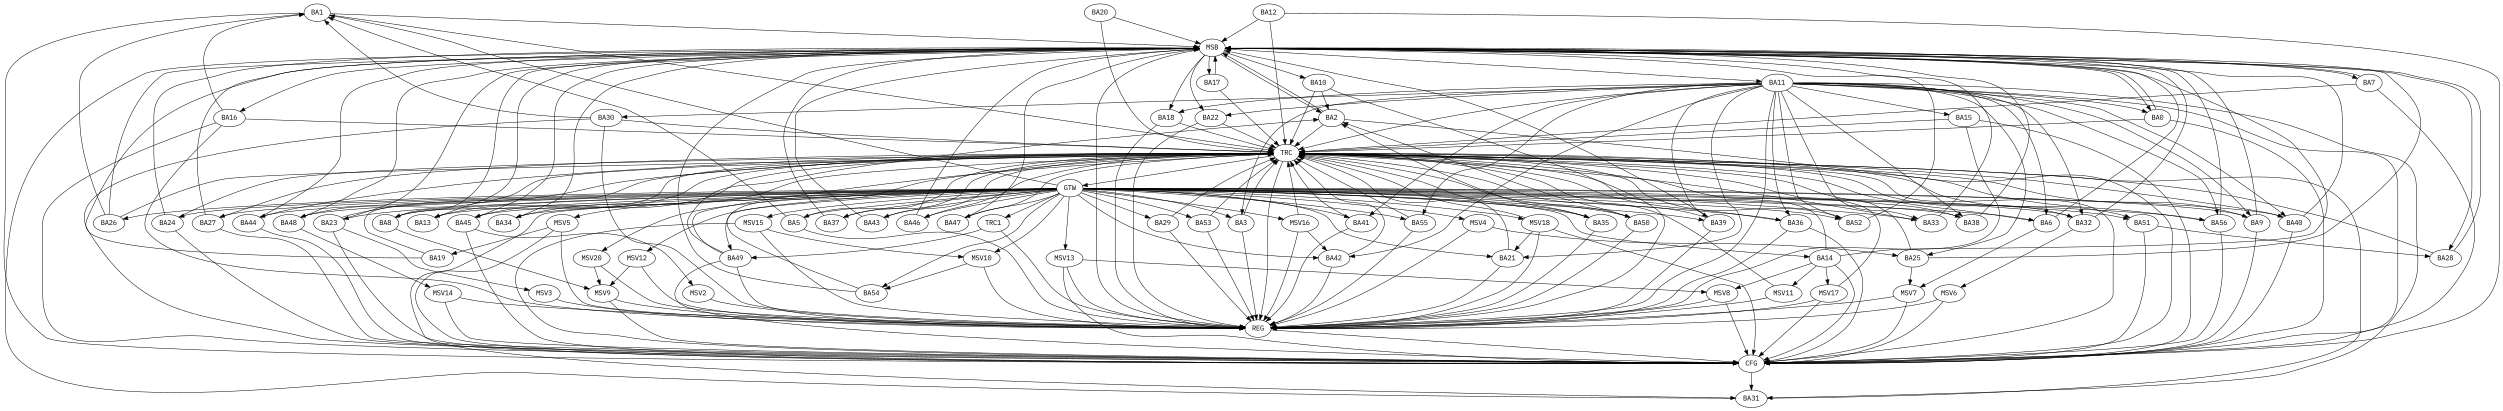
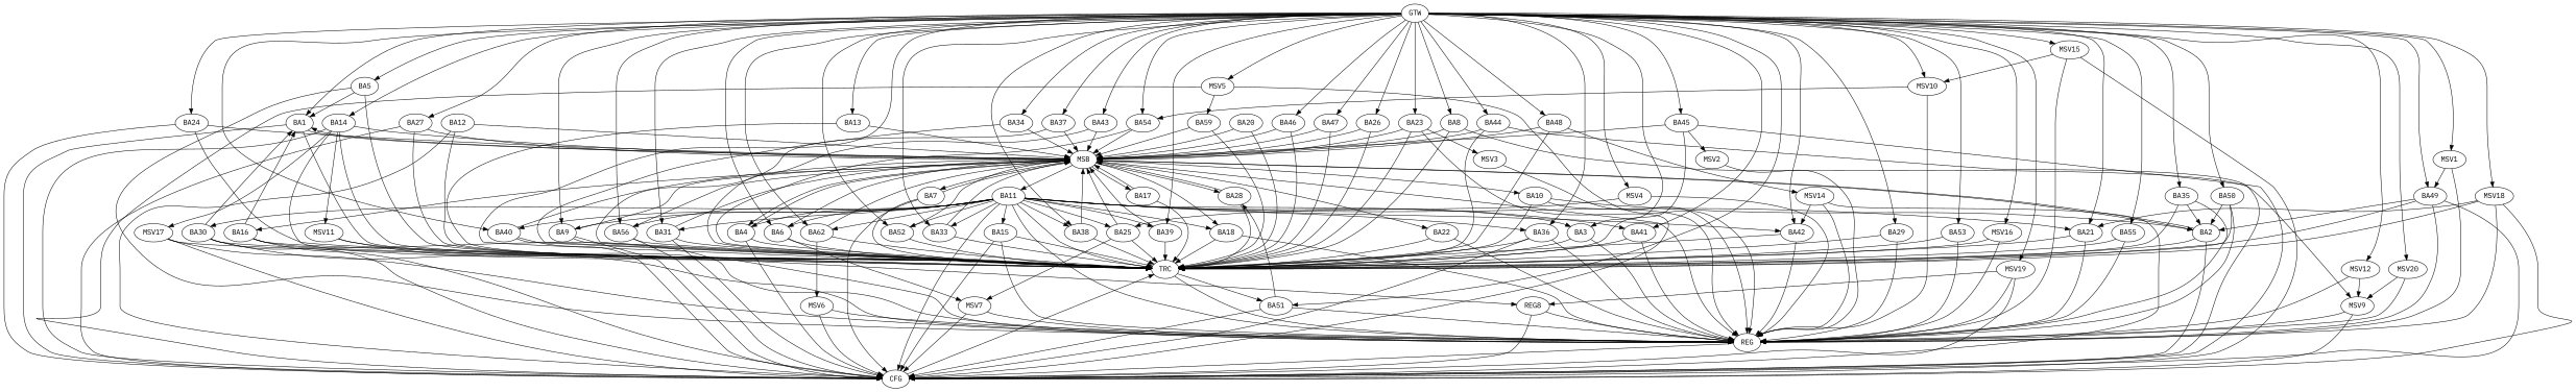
  strict digraph {
    fontname="IBM Plex Mono"
    node [fontname="IBM Plex Mono"]
    edge [fontname="IBM Plex Mono"]
    n1 [label=BA1]
    n2 [label=MSB]
    n3 [label=CFG]
    n4 [label=TRC]
    n5 [label=BA2]
    n6 [label=REG]
-   n7 [label=BA0]
+   n7 [label=BA4]
    n8 [label=BA7]
    n9 [label=BA10]
    n10 [label=BA11]
    n11 [label=BA18]
    n12 [label=BA22]
    n13 [label=BA16]
    n14 [label=BA17]
    n15 [label=BA28]
    n16 [label=BA51]
    n17 [label=BA3]
    n18 [label=BA5]
    n19 [label=BA6]
    n20 [label=MSV7]
    n21 [label=BA8]
    n22 [label=MSV9]
    n23 [label=BA9]
    n24 [label=BA15]
    n25 [label=BA21]
    n26 [label=BA25]
    n27 [label=BA30]
    n28 [label=BA31]
-   n29 [label=BA32]
+   n29 [label=BA62]
    n30 [label=BA33]
    n31 [label=BA36]
    n32 [label=BA38]
    n33 [label=BA39]
    n34 [label=BA40]
    n35 [label=BA41]
    n36 [label=BA42]
    n37 [label=BA52]
    n38 [label=BA55]
    n39 [label=BA56]
    n40 [label=MSV6]
    n41 [label=BA12]
    n42 [label=BA13]
    n43 [label=BA14]
-   n44 [label=MSV8]
+   n44 [label=REG8]
    n45 [label=MSV11]
    n46 [label=MSV17]
-   n47 [label=BA19]
+   n47 [label=BA59]
    n48 [label=BA20]
    n49 [label=BA23]
    n50 [label=MSV3]
    n51 [label=BA24]
    n52 [label=BA26]
    n53 [label=BA27]
    n54 [label=BA29]
    n55 [label=BA34]
    n56 [label=BA35]
    n57 [label=BA37]
    n58 [label=BA43]
    n59 [label=BA44]
    n60 [label=BA45]
    n61 [label=MSV2]
    n62 [label=BA46]
    n63 [label=BA47]
    n64 [label=BA48]
    n65 [label=MSV14]
    n66 [label=BA49]
    n67 [label=BA50]
    n68 [label=BA53]
    n69 [label=BA54]
    n70 [label=GTW]
-   n71 [label=TRC1]
+   n71 [label=MSV1]
    n72 [label=MSV4]
    n73 [label=MSV5]
    n74 [label=MSV10]
    n75 [label=MSV12]
    n76 [label=MSV15]
    n77 [label=MSV16]
    n78 [label=MSV18]
-   n79 [label=MSV13]
+   n79 [label=MSV19]
    n80 [label=MSV20]
    n1 -> n2
    n1 -> n3
    n1 -> n4
-   n52 -> n1
+   n2 -> n1
    n2 -> n5
    n2 -> n6
    n2 -> n7
    n2 -> n8
    n2 -> n9
    n2 -> n10
    n2 -> n11
    n2 -> n12
    n2 -> n13
    n2 -> n14
    n2 -> n15
    n3 -> n4
    n4 -> n6
    n4 -> n16
    n5 -> n2
    n5 -> n3
    n5 -> n4
    n6 -> n3
    n7 -> n2
    n7 -> n3
    n7 -> n4
    n8 -> n2
    n8 -> n3
    n8 -> n4
    n9 -> n4
    n9 -> n5
    n9 -> n6
    n10 -> n3
    n10 -> n4
    n10 -> n6
    n10 -> n7
    n10 -> n11
-   n10 -> n12
    n10 -> n17
    n10 -> n19
    n10 -> n23
    n10 -> n24
    n10 -> n25
    n10 -> n26
    n10 -> n27
    n10 -> n28
    n10 -> n29
    n10 -> n30
    n10 -> n31
    n10 -> n32
    n10 -> n33
    n10 -> n34
    n10 -> n35
    n10 -> n36
    n10 -> n37
-   n10 -> n38
    n10 -> n39
    n11 -> n4
    n11 -> n6
    n12 -> n4
    n12 -> n6
    n13 -> n1
    n13 -> n3
    n13 -> n4
    n13 -> n6
    n14 -> n2
    n14 -> n4
    n15 -> n2
    n15 -> n4
    n16 -> n3
-   n33 -> n6
+   n16 -> n6
    n16 -> n15
    n17 -> n4
    n17 -> n6
    n18 -> n1
    n18 -> n4
    n18 -> n6
    n19 -> n2
    n19 -> n4
    n19 -> n20
    n20 -> n3
    n20 -> n6
    n21 -> n2
    n21 -> n4
    n21 -> n22
    n22 -> n3
    n22 -> n6
    n23 -> n2
    n23 -> n3
    n23 -> n4
    n24 -> n3
    n24 -> n4
    n24 -> n6
    n25 -> n4
    n25 -> n6
    n26 -> n2
    n26 -> n4
    n26 -> n20
    n27 -> n1
    n27 -> n3
    n27 -> n4
    n27 -> n6
    n28 -> n2
-   n3 -> n28
+   n28 -> n3
    n28 -> n4
    n29 -> n2
    n29 -> n4
    n29 -> n40
    n30 -> n2
    n30 -> n4
    n31 -> n3
    n31 -> n4
    n31 -> n6
    n32 -> n2
    n32 -> n4
    n33 -> n2
    n33 -> n4
    n34 -> n2
    n34 -> n3
    n34 -> n4
    n35 -> n4
    n35 -> n6
    n36 -> n4
    n36 -> n6
    n37 -> n2
    n37 -> n4
    n38 -> n4
    n38 -> n6
    n39 -> n2
    n39 -> n3
    n39 -> n4
    n40 -> n3
    n40 -> n6
    n41 -> n2
    n41 -> n3
    n41 -> n4
    n42 -> n2
    n42 -> n4
    n43 -> n2
    n43 -> n3
    n43 -> n4
    n43 -> n44
    n43 -> n45
    n43 -> n46
    n44 -> n3
    n44 -> n6
    n45 -> n4
    n45 -> n6
    n46 -> n3
    n46 -> n4
    n46 -> n6
    n47 -> n2
    n47 -> n4
    n48 -> n2
    n48 -> n4
    n49 -> n2
    n49 -> n3
    n49 -> n4
    n49 -> n50
    n50 -> n6
    n51 -> n2
    n51 -> n3
    n51 -> n4
    n52 -> n2
    n52 -> n4
    n53 -> n2
    n53 -> n3
    n53 -> n4
    n54 -> n4
    n54 -> n6
    n55 -> n2
    n55 -> n4
    n56 -> n4
    n56 -> n5
    n56 -> n6
    n57 -> n2
    n57 -> n4
    n58 -> n2
    n58 -> n4
    n59 -> n2
    n59 -> n3
    n59 -> n4
    n60 -> n2
    n60 -> n3
    n60 -> n4
    n60 -> n61
    n61 -> n6
    n62 -> n2
    n62 -> n4
    n63 -> n2
    n63 -> n4
    n64 -> n2
    n64 -> n4
    n64 -> n65
    n65 -> n3
    n65 -> n6
    n66 -> n3
    n66 -> n4
    n66 -> n5
    n66 -> n6
    n67 -> n4
    n67 -> n5
    n67 -> n6
    n68 -> n4
    n68 -> n6
    n69 -> n2
    n69 -> n4
    n70 -> n1
-   n4 -> n70
+   n70 -> n4
    n70 -> n16
    n70 -> n17
    n70 -> n18
    n70 -> n19
    n70 -> n21
    n70 -> n23
    n70 -> n25
    n70 -> n28
    n70 -> n29
    n70 -> n30
    n70 -> n31
    n70 -> n32
    n70 -> n33
    n70 -> n34
    n70 -> n35
    n70 -> n36
    n70 -> n37
    n70 -> n38
    n70 -> n39
    n70 -> n42
    n70 -> n43
    n70 -> n49
    n70 -> n51
    n70 -> n52
    n70 -> n53
    n70 -> n54
    n70 -> n55
    n70 -> n56
    n70 -> n57
    n70 -> n58
    n70 -> n59
    n70 -> n60
    n70 -> n62
    n70 -> n63
    n70 -> n64
    n70 -> n66
    n70 -> n67
    n70 -> n68
    n70 -> n69
    n70 -> n71
    n70 -> n72
    n70 -> n73
    n70 -> n74
    n70 -> n75
    n70 -> n76
    n70 -> n77
    n70 -> n78
    n70 -> n79
    n70 -> n80
    n71 -> n6
    n71 -> n66
    n72 -> n6
    n72 -> n26
    n73 -> n3
    n73 -> n6
    n73 -> n47
    n74 -> n6
    n74 -> n69
    n75 -> n6
    n75 -> n22
    n76 -> n3
    n76 -> n6
    n76 -> n74
    n77 -> n4
    n77 -> n6
-   n77 -> n36
+   n65 -> n36
    n78 -> n3
    n78 -> n4
    n78 -> n6
    n78 -> n25
    n79 -> n3
    n79 -> n6
    n79 -> n44
    n80 -> n6
    n80 -> n22
  }
